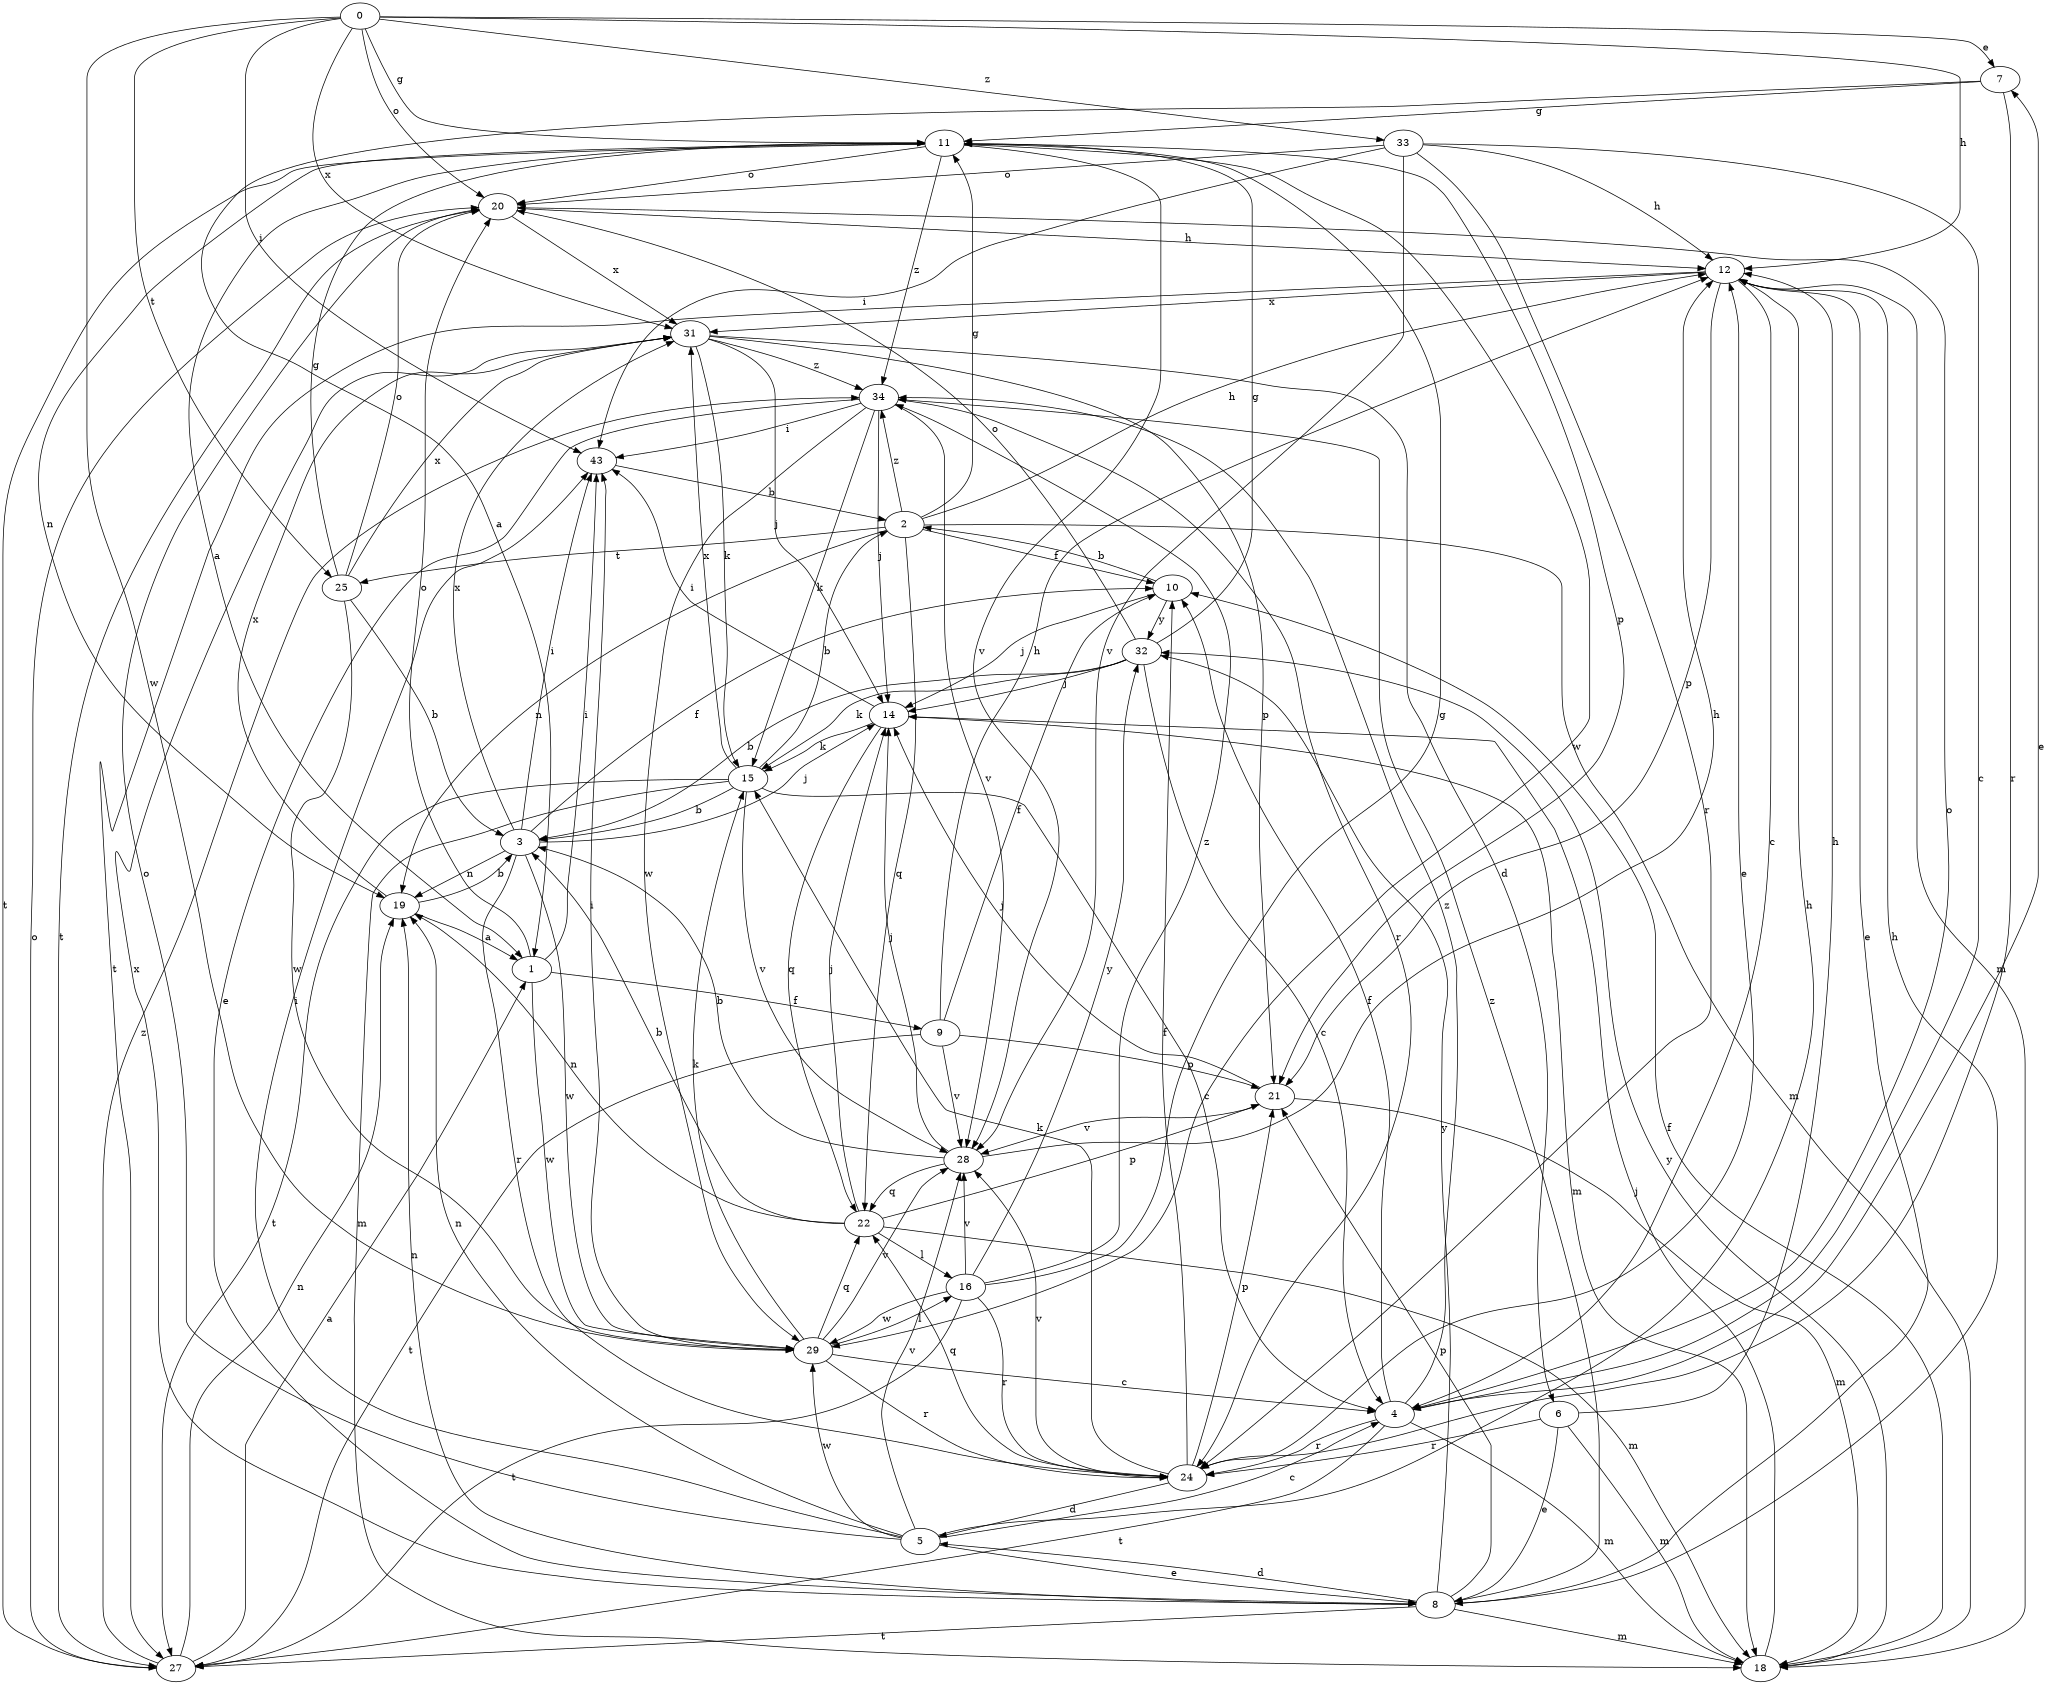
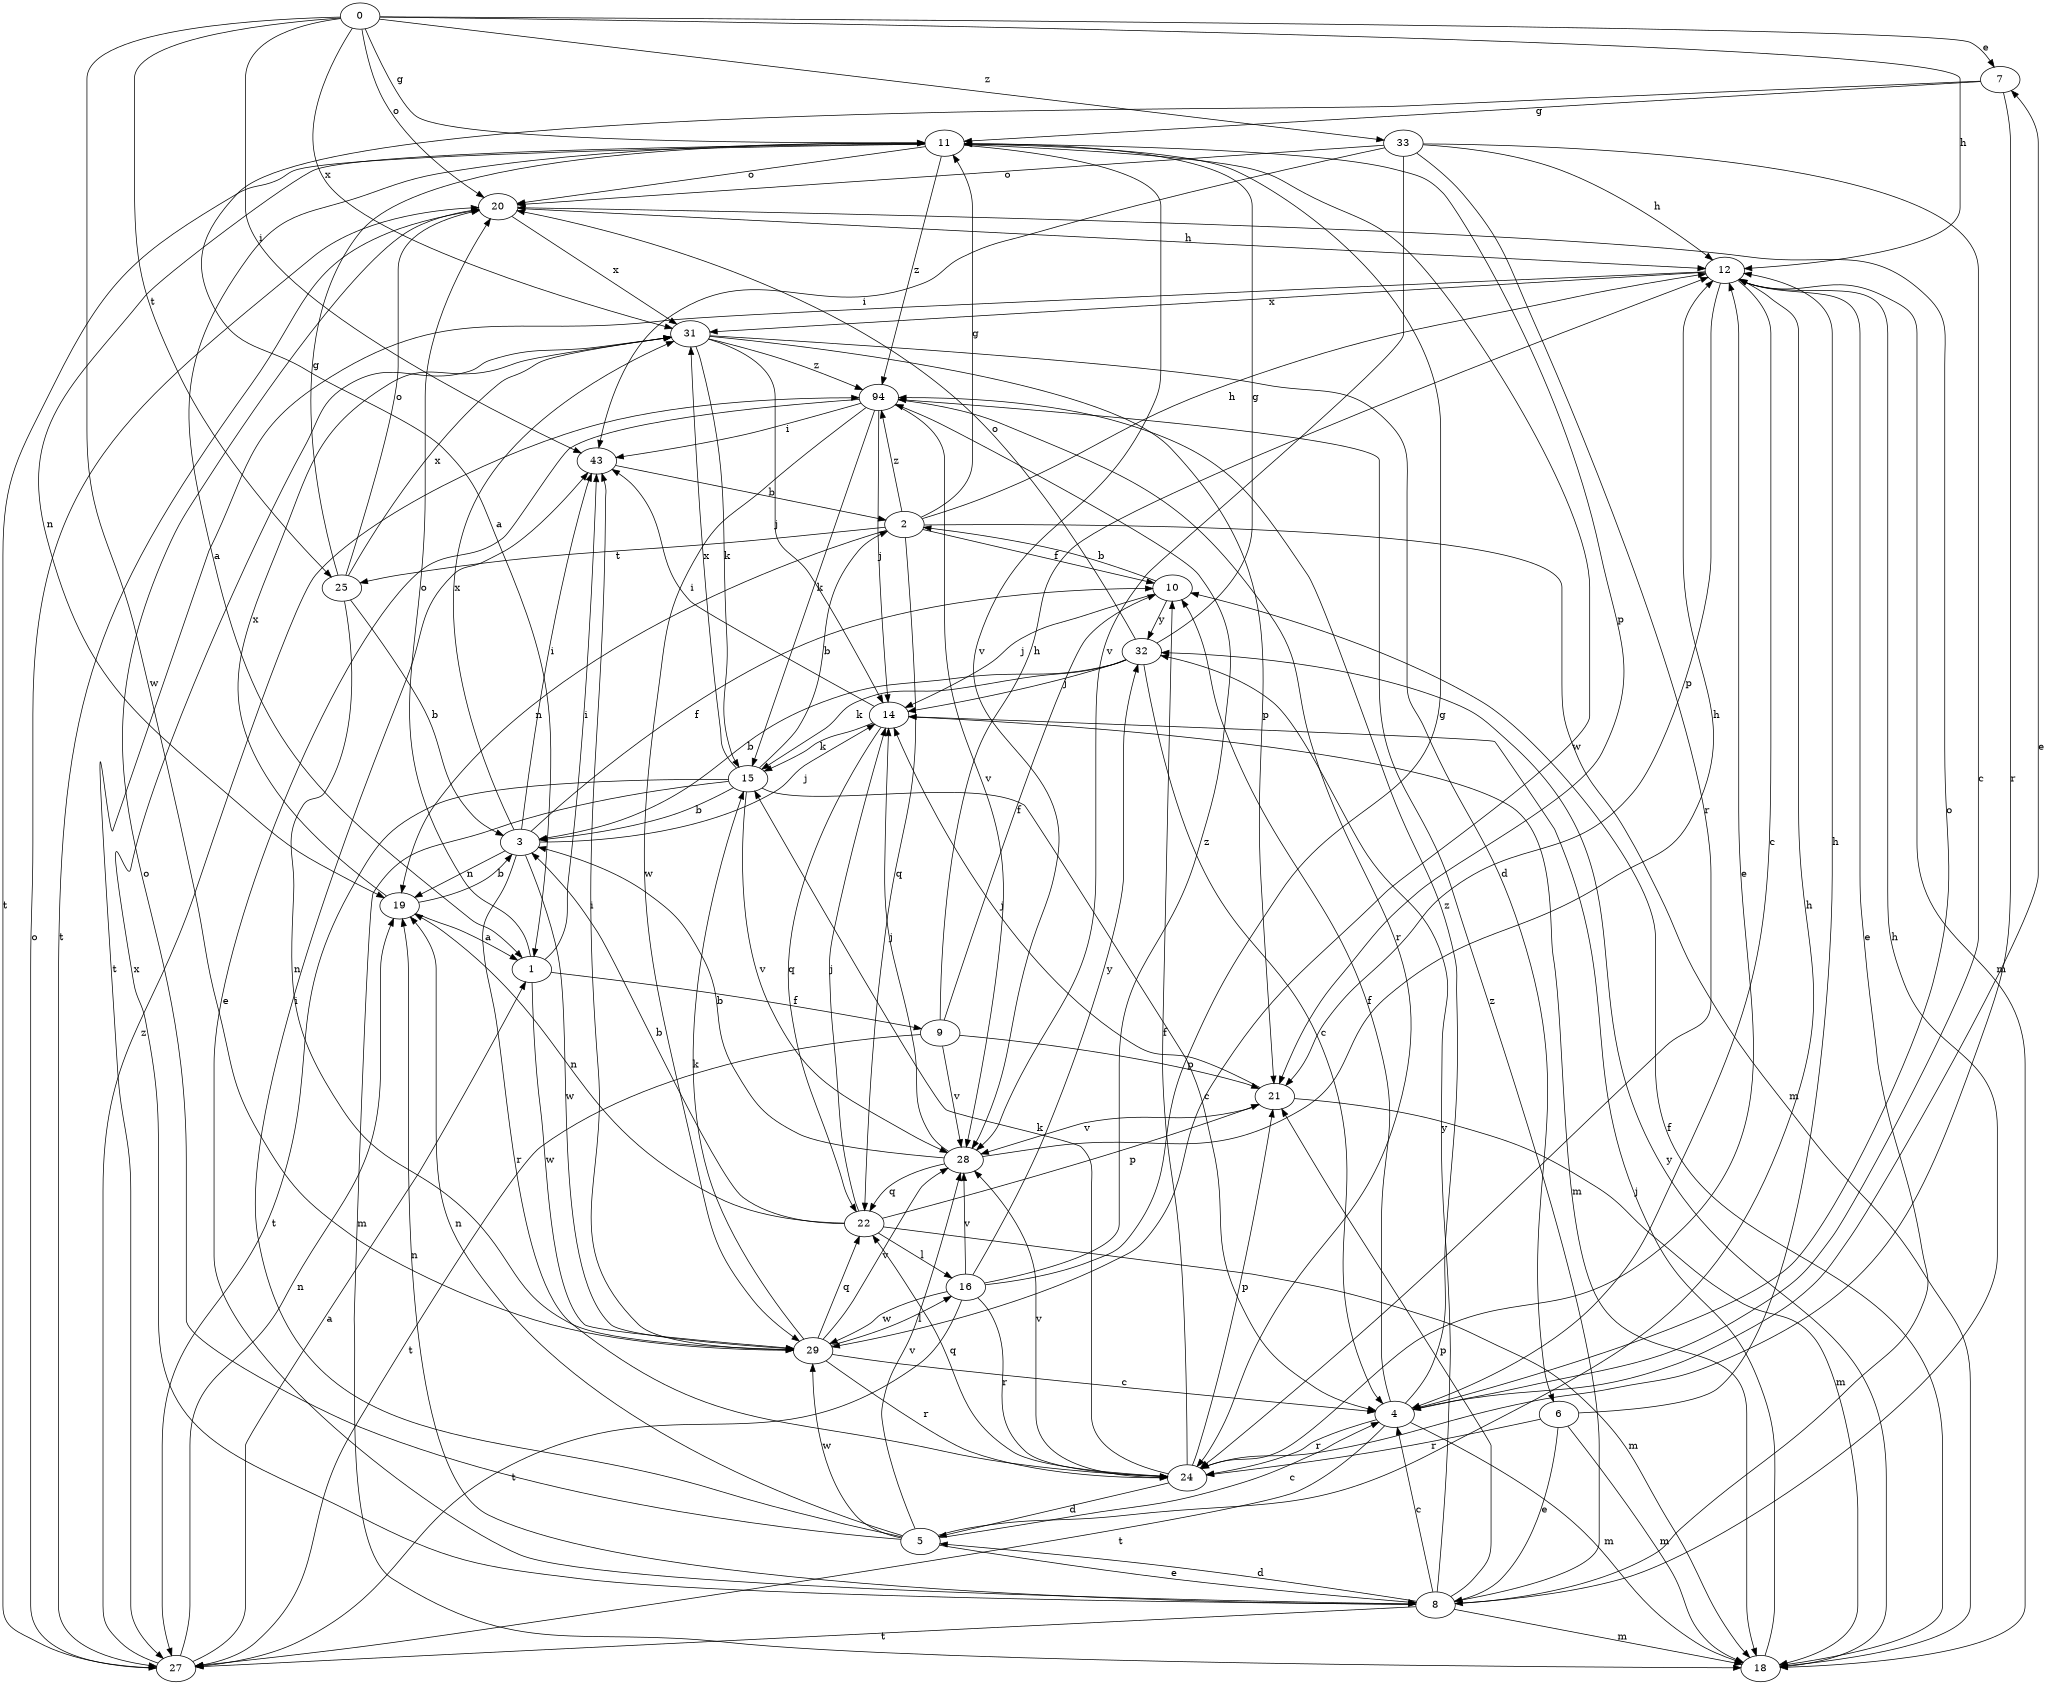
  strict digraph {
    0
    7
    11
    12
    n5 [label=43]
    20
    25
    29
    31
    33
    1
    24
    19
-   34
+   34 [label=94]
    27
    28
    21
    18
    4
    8
    2
    3
    22
    15
    16
    14
    6
    9
    10
    32
    5
    0 -> 7 [label=e]
    0 -> 11 [label=g]
    0 -> 12 [label=h]
    0 -> n5 [label=i]
    0 -> 20 [label=o]
    0 -> 25 [label=t]
    0 -> 29 [label=w]
    0 -> 31 [label=x]
    0 -> 33 [label=z]
    7 -> 11 [label=g]
    7 -> 1 [label=a]
    7 -> 24 [label=r]
    11 -> 20 [label=o]
    11 -> 29 [label=w]
    11 -> 1 [label=a]
    11 -> 19 [label=n]
    11 -> 34 [label=z]
    11 -> 27 [label=t]
    11 -> 28 [label=v]
    11 -> 21 [label=p]
    12 -> 31 [label=x]
    12 -> 27 [label=t]
    12 -> 21 [label=p]
    12 -> 18 [label=m]
    12 -> 4 [label=c]
    12 -> 8 [label=e]
    n5 -> 2 [label=b]
    20 -> 12 [label=h]
    20 -> 31 [label=x]
    20 -> 27 [label=t]
    25 -> 11 [label=g]
    25 -> 20 [label=o]
-   25 -> 29 [label=w]
+   25 -> 29 [label=n]
    25 -> 31 [label=x]
    25 -> 3 [label=b]
    29 -> n5 [label=i]
    29 -> 24 [label=r]
    29 -> 28 [label=v]
    29 -> 4 [label=c]
    29 -> 22 [label=q]
    29 -> 15 [label=k]
    29 -> 16 [label=l]
    31 -> 34 [label=z]
    31 -> 21 [label=p]
    31 -> 15 [label=k]
    31 -> 14 [label=j]
    31 -> 6 [label=d]
    33 -> 12 [label=h]
    33 -> n5 [label=i]
    33 -> 20 [label=o]
    33 -> 24 [label=r]
    33 -> 28 [label=v]
    33 -> 4 [label=c]
    1 -> n5 [label=i]
    1 -> 20 [label=o]
    1 -> 29 [label=w]
    1 -> 9 [label=f]
    24 -> 12 [label=e]
    24 -> 28 [label=v]
    24 -> 21 [label=p]
    24 -> 22 [label=q]
    24 -> 15 [label=k]
    24 -> 10 [label=f]
    24 -> 5 [label=d]
    19 -> 31 [label=x]
    19 -> 1 [label=a]
    19 -> 3 [label=b]
    34 -> n5 [label=i]
    34 -> 29 [label=w]
    34 -> 24 [label=r]
    34 -> 28 [label=v]
    34 -> 8 [label=e]
    34 -> 15 [label=k]
    34 -> 14 [label=j]
    27 -> 20 [label=o]
    27 -> 1 [label=a]
    27 -> 19 [label=n]
    27 -> 34 [label=z]
    28 -> 12 [label=h]
    28 -> 3 [label=b]
    28 -> 22 [label=q]
    28 -> 14 [label=j]
    21 -> 28 [label=v]
    21 -> 18 [label=m]
    21 -> 14 [label=j]
    18 -> 14 [label=j]
    18 -> 10 [label=f]
    18 -> 32 [label=y]
    4 -> 7 [label=e]
    4 -> 20 [label=o]
    4 -> 24 [label=r]
    4 -> 34 [label=z]
    4 -> 27 [label=t]
    4 -> 18 [label=m]
    4 -> 10 [label=f]
    8 -> 12 [label=h]
    8 -> 31 [label=x]
    8 -> 19 [label=n]
    8 -> 34 [label=z]
    8 -> 27 [label=t]
    8 -> 21 [label=p]
    8 -> 18 [label=m]
+   8 -> 4 [label=c]
    8 -> 32 [label=y]
    8 -> 5 [label=d]
    2 -> 11 [label=g]
    2 -> 12 [label=h]
    2 -> 25 [label=t]
    2 -> 19 [label=n]
    2 -> 34 [label=z]
    2 -> 18 [label=m]
    2 -> 22 [label=q]
    2 -> 10 [label=f]
    3 -> n5 [label=i]
    3 -> 29 [label=w]
    3 -> 31 [label=x]
    3 -> 24 [label=r]
    3 -> 19 [label=n]
    3 -> 14 [label=j]
    3 -> 10 [label=f]
    22 -> 19 [label=n]
    22 -> 21 [label=p]
    22 -> 18 [label=m]
    22 -> 3 [label=b]
    22 -> 16 [label=l]
    22 -> 14 [label=j]
    15 -> 31 [label=x]
    15 -> 27 [label=t]
    15 -> 28 [label=v]
    15 -> 18 [label=m]
    15 -> 4 [label=c]
    15 -> 2 [label=b]
    15 -> 3 [label=b]
    16 -> 11 [label=g]
    16 -> 29 [label=w]
    16 -> 24 [label=r]
    16 -> 34 [label=z]
    16 -> 27 [label=t]
    16 -> 28 [label=v]
    16 -> 32 [label=y]
    14 -> n5 [label=i]
    14 -> 18 [label=m]
    14 -> 22 [label=q]
    14 -> 15 [label=k]
    6 -> 12 [label=h]
    6 -> 24 [label=r]
    6 -> 18 [label=m]
    6 -> 8 [label=e]
    9 -> 12 [label=h]
    9 -> 27 [label=t]
    9 -> 28 [label=v]
    9 -> 21 [label=p]
    9 -> 10 [label=f]
    10 -> 2 [label=b]
    10 -> 14 [label=j]
    10 -> 32 [label=y]
    32 -> 11 [label=g]
    32 -> 20 [label=o]
    32 -> 4 [label=c]
    32 -> 3 [label=b]
    32 -> 15 [label=k]
    32 -> 14 [label=j]
    5 -> 12 [label=h]
    5 -> n5 [label=i]
    5 -> 20 [label=o]
    5 -> 29 [label=w]
    5 -> 19 [label=n]
    5 -> 28 [label=v]
    5 -> 4 [label=c]
    5 -> 8 [label=e]
  }
